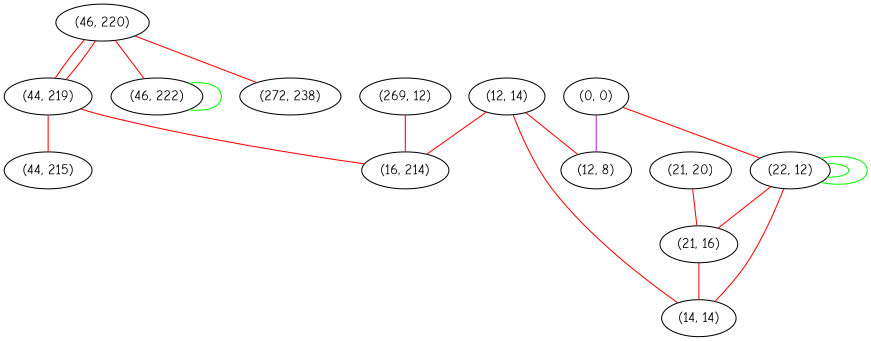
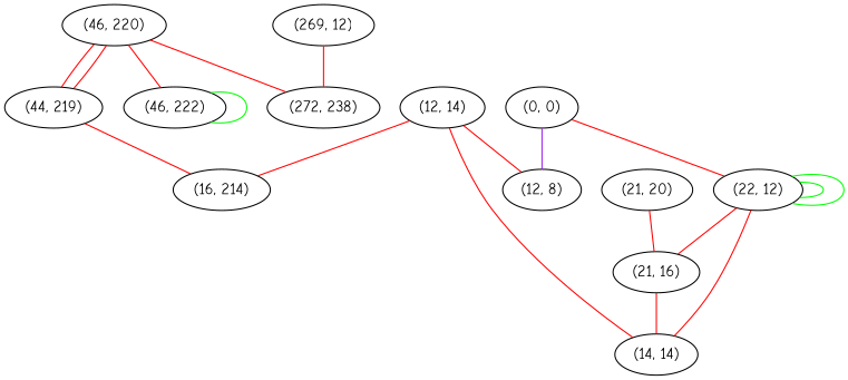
  graph {
    fontname="Comic Neue"
    node [fontname="Comic Neue"]
    edge [color=red fontname="Comic Neue" weight=1]
    "(46, 220)"
    "(44, 219)"
    "(46, 222)"
    "(272, 238)"
    "(16, 214)"
-   "(44, 215)"
    "(269, 12)"
    "(22, 12)"
    "(14, 14)"
    "(21, 16)"
    "(0, 0)"
    "(12, 8)"
    "(12, 14)"
    "(21, 20)"
    "(46, 220)" -- "(44, 219)"
    "(46, 220)" -- "(44, 219)"
    "(46, 220)" -- "(46, 222)"
    "(46, 220)" -- "(272, 238)"
    "(44, 219)" -- "(16, 214)"
-   "(44, 219)" -- "(44, 215)"
    "(46, 222)" -- "(46, 222)" [color=green weight=2]
-   "(269, 12)" -- "(16, 214)"
+   "(269, 12)" -- "(272, 238)"
    "(22, 12)" -- "(22, 12)" [color=green weight=2]
    "(22, 12)" -- "(22, 12)" [color=green weight=2]
    "(22, 12)" -- "(14, 14)"
    "(22, 12)" -- "(21, 16)"
    "(21, 16)" -- "(14, 14)"
    "(0, 0)" -- "(22, 12)"
    "(0, 0)" -- "(12, 8)" [color=purple weight=4]
    "(12, 14)" -- "(16, 214)"
    "(12, 14)" -- "(14, 14)"
    "(12, 14)" -- "(12, 8)"
    "(21, 20)" -- "(21, 16)"
  }
